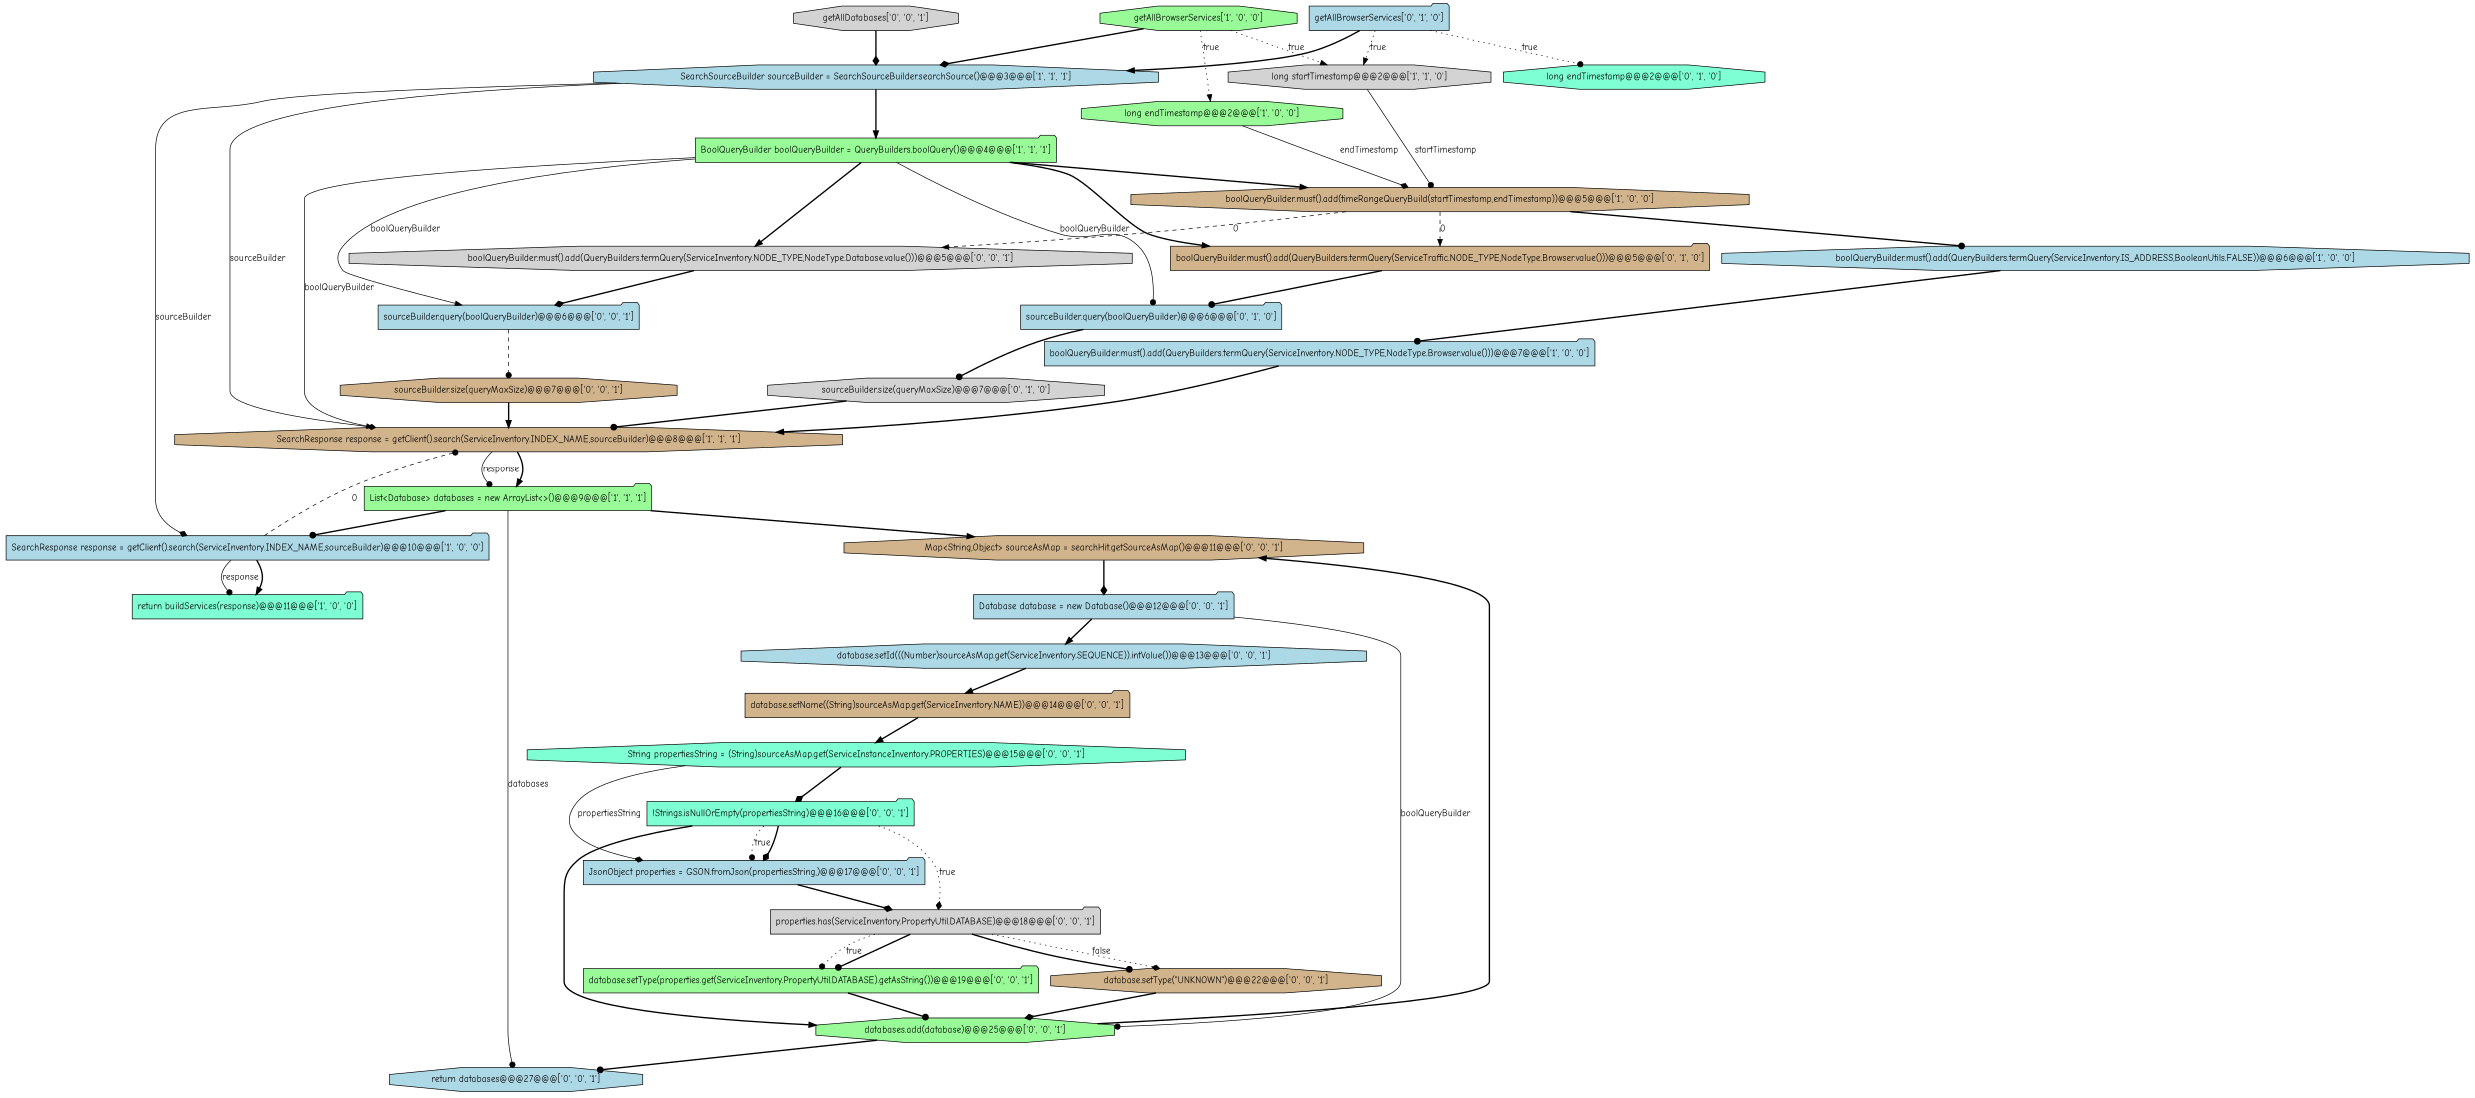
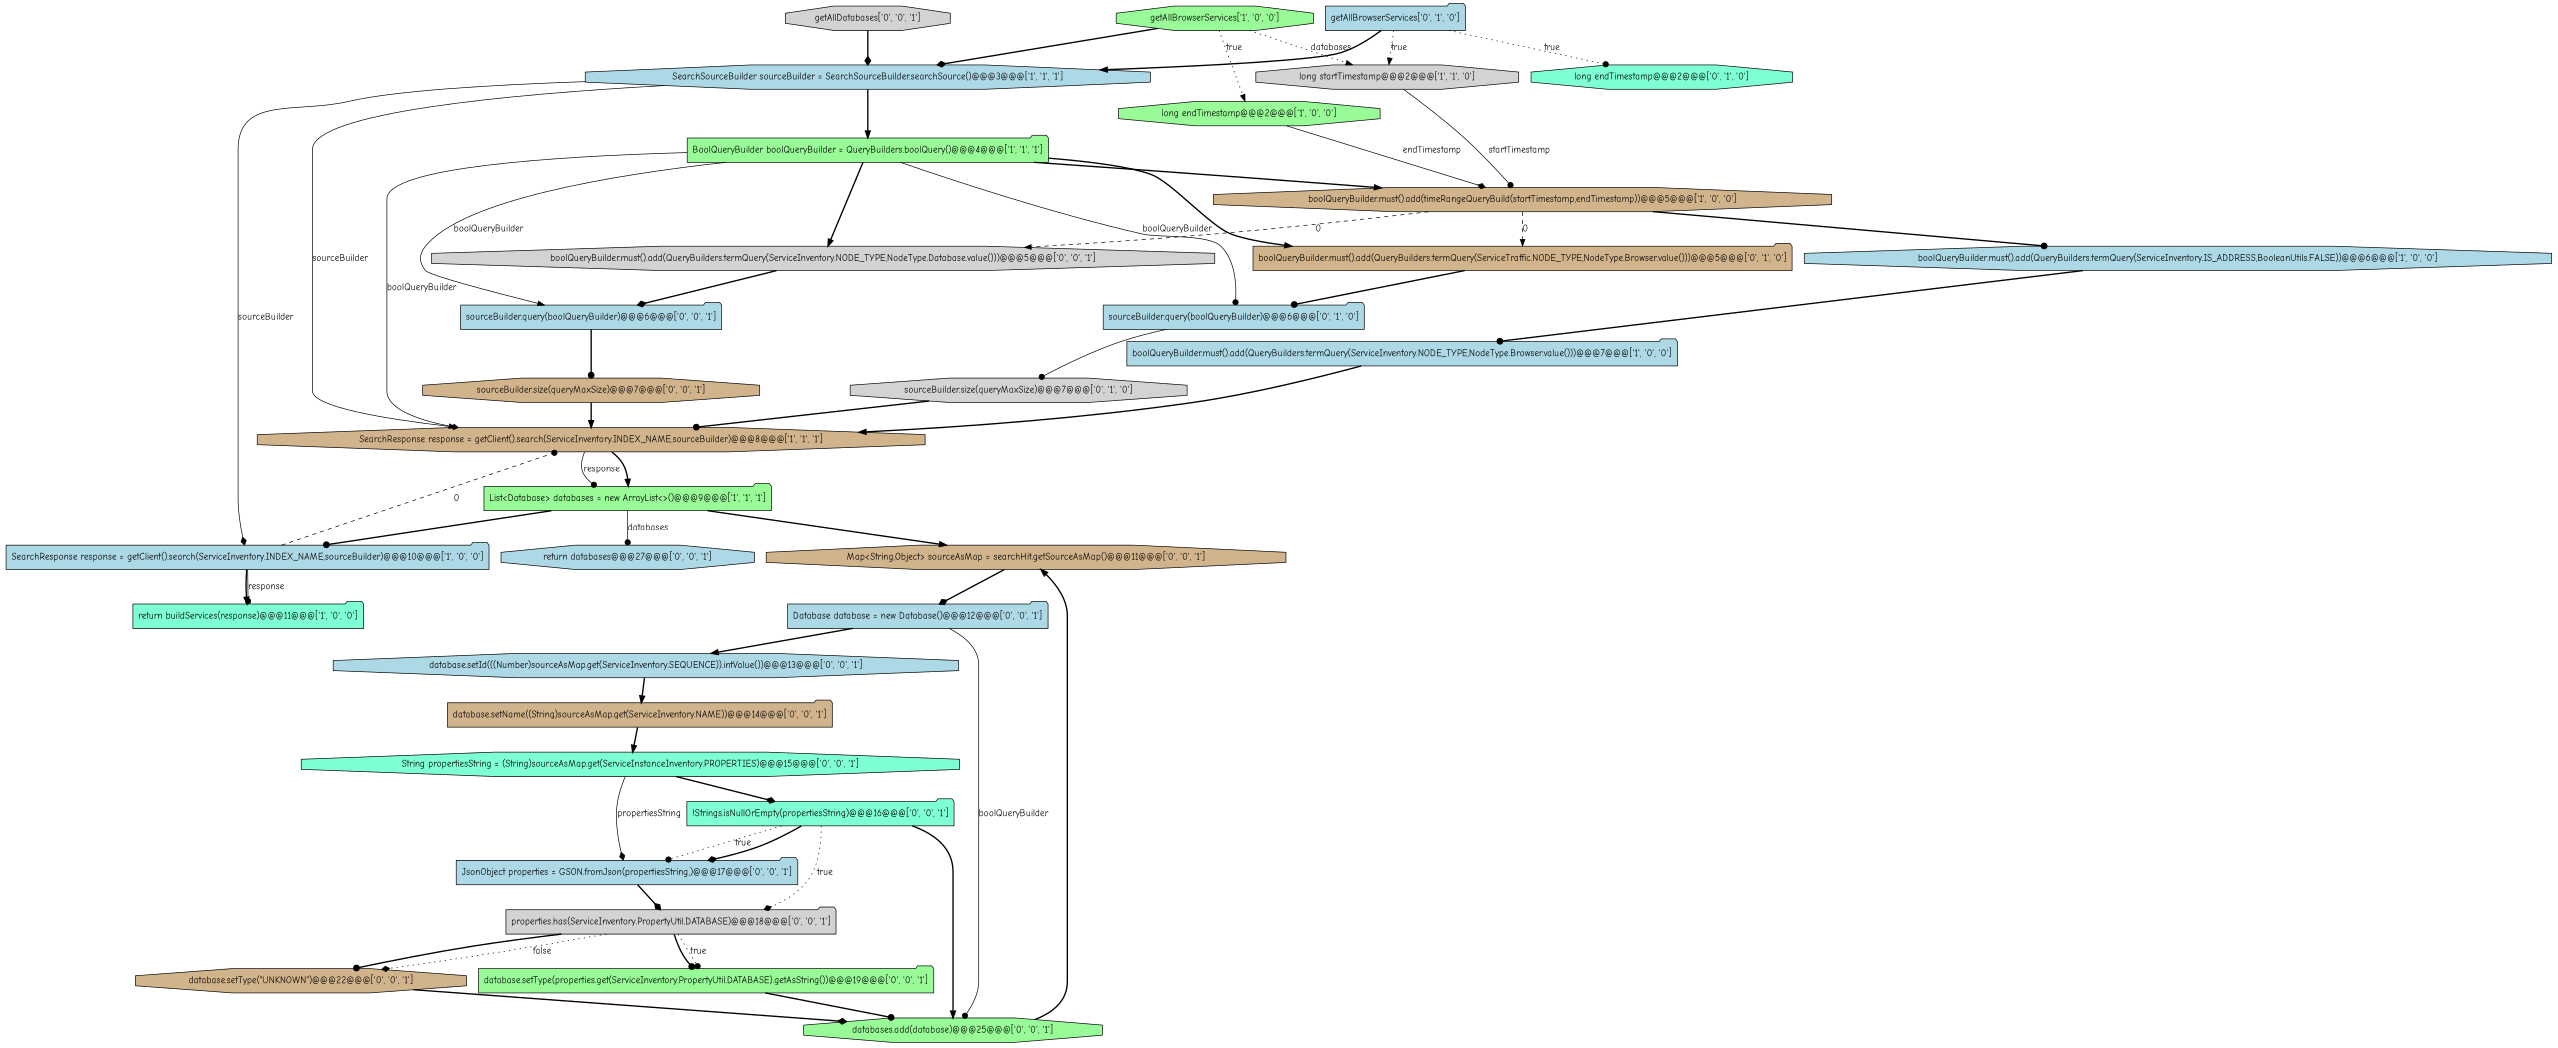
  digraph {
    fontname="Comic Neue"
    node [fillcolor=lightblue fontname="Comic Neue" shape=octagon style=filled]
    edge [arrowhead=normal fontname="Comic Neue" style=bold]
    n1 [label="boolQueryBuilder.must().add(QueryBuilders.termQuery(ServiceInventory.NODE_TYPE,NodeType.Browser.value()))@@@7@@@['1', '0', '0']" shape=folder]
    n2 [fillcolor=tan label="SearchResponse response = getClient().search(ServiceInventory.INDEX_NAME,sourceBuilder)@@@8@@@['1', '1', '1']"]
    n3 [fillcolor=palegreen label="List<Database> databases = new ArrayList<>()@@@9@@@['1', '1', '1']" shape=folder]
    n4 [label="sourceBuilder.query(boolQueryBuilder)@@@6@@@['0', '0', '1']" shape=folder]
    n5 [fillcolor=tan label="sourceBuilder.size(queryMaxSize)@@@7@@@['0', '0', '1']"]
    n6 [fillcolor=tan label="boolQueryBuilder.must().add(timeRangeQueryBuild(startTimestamp,endTimestamp))@@@5@@@['1', '0', '0']"]
    n7 [fillcolor=tan label="boolQueryBuilder.must().add(QueryBuilders.termQuery(ServiceTraffic.NODE_TYPE,NodeType.Browser.value()))@@@5@@@['0', '1', '0']" shape=folder]
    n8 [label="boolQueryBuilder.must().add(QueryBuilders.termQuery(ServiceInventory.IS_ADDRESS,BooleanUtils.FALSE))@@@6@@@['1', '0', '0']"]
    n9 [fillcolor=lightgrey label="boolQueryBuilder.must().add(QueryBuilders.termQuery(ServiceInventory.NODE_TYPE,NodeType.Database.value()))@@@5@@@['0', '0', '1']"]
    n10 [label="sourceBuilder.query(boolQueryBuilder)@@@6@@@['0', '1', '0']" shape=folder]
    n11 [fillcolor=tan label="database.setName((String)sourceAsMap.get(ServiceInventory.NAME))@@@14@@@['0', '0', '1']" shape=folder]
    n12 [fillcolor=aquamarine label="String propertiesString = (String)sourceAsMap.get(ServiceInstanceInventory.PROPERTIES)@@@15@@@['0', '0', '1']"]
    n13 [fillcolor=aquamarine label="!Strings.isNullOrEmpty(propertiesString)@@@16@@@['0', '0', '1']" shape=folder]
    n14 [label="JsonObject properties = GSON.fromJson(propertiesString,)@@@17@@@['0', '0', '1']" shape=folder]
    n15 [label="database.setId(((Number)sourceAsMap.get(ServiceInventory.SEQUENCE)).intValue())@@@13@@@['0', '0', '1']"]
    n16 [fillcolor=palegreen label="databases.add(database)@@@25@@@['0', '0', '1']"]
    n17 [fillcolor=lightgrey label="properties.has(ServiceInventory.PropertyUtil.DATABASE)@@@18@@@['0', '0', '1']" shape=folder]
    n18 [label="return databases@@@27@@@['0', '0', '1']"]
    n19 [fillcolor=tan label="Map<String,Object> sourceAsMap = searchHit.getSourceAsMap()@@@11@@@['0', '0', '1']"]
    n20 [fillcolor=palegreen label="database.setType(properties.get(ServiceInventory.PropertyUtil.DATABASE).getAsString())@@@19@@@['0', '0', '1']" shape=folder]
    n21 [fillcolor=tan label="database.setType(\"UNKNOWN\")@@@22@@@['0', '0', '1']"]
    n22 [fillcolor=palegreen label="long endTimestamp@@@2@@@['1', '0', '0']"]
    n23 [label="Database database = new Database()@@@12@@@['0', '0', '1']" shape=folder]
    n24 [label="SearchResponse response = getClient().search(ServiceInventory.INDEX_NAME,sourceBuilder)@@@10@@@['1', '0', '0']" shape=folder]
    n25 [fillcolor=lightgrey label="sourceBuilder.size(queryMaxSize)@@@7@@@['0', '1', '0']"]
    n26 [fillcolor=palegreen label="BoolQueryBuilder boolQueryBuilder = QueryBuilders.boolQuery()@@@4@@@['1', '1', '1']" shape=folder]
    n27 [fillcolor=aquamarine label="return buildServices(response)@@@11@@@['1', '0', '0']" shape=folder]
    n28 [fillcolor=lightgrey label="long startTimestamp@@@2@@@['1', '1', '0']"]
    n29 [label="getAllBrowserServices['0', '1', '0']" shape=folder]
    n30 [label="SearchSourceBuilder sourceBuilder = SearchSourceBuilder.searchSource()@@@3@@@['1', '1', '1']"]
    n31 [fillcolor=aquamarine label="long endTimestamp@@@2@@@['0', '1', '0']"]
    n32 [fillcolor=lightgrey label="getAllDatabases['0', '0', '1']"]
    n33 [fillcolor=palegreen label="getAllBrowserServices['1', '0', '0']"]
    n1 -> n2
    n2 -> n3
    n2 -> n3 [arrowhead=dot label=response style=solid]
    n3 -> n18 [arrowhead=dot label=databases style=solid]
    n3 -> n19
    n3 -> n24 [arrowhead=dot]
-   n4 -> n5 [arrowhead=dot style=dashed]
+   n4 -> n5 [arrowhead=dot]
    n5 -> n2
    n6 -> n7 [label=0 style=dashed]
    n6 -> n8 [arrowhead=dot]
    n6 -> n9 [label=0 style=dashed]
    n7 -> n10 [arrowhead=dot]
    n8 -> n1 [arrowhead=dot]
    n9 -> n4 [arrowhead=diamond]
-   n10 -> n25 [arrowhead=dot]
+   n10 -> n25 [arrowhead=dot style=solid]
    n11 -> n12
    n12 -> n13 [arrowhead=diamond]
    n12 -> n14 [arrowhead=diamond label=propertiesString style=solid]
    n13 -> n14 [arrowhead=dot label=true style=dotted]
    n13 -> n14 [arrowhead=diamond]
    n13 -> n16
    n13 -> n17 [arrowhead=diamond label=true style=dotted]
    n14 -> n17 [arrowhead=diamond]
    n15 -> n11
-   n16 -> n18 [arrowhead=dot]
    n16 -> n19
    n17 -> n20 [arrowhead=dot]
    n17 -> n20 [arrowhead=dot label=true style=dotted]
    n17 -> n21 [arrowhead=diamond label=false style=dotted]
    n17 -> n21 [arrowhead=dot]
    n19 -> n23 [arrowhead=diamond]
    n20 -> n16 [arrowhead=dot]
    n21 -> n16 [arrowhead=diamond]
    n22 -> n6 [arrowhead=diamond label=endTimestamp style=solid]
    n23 -> n15
    n23 -> n16 [arrowhead=dot label=boolQueryBuilder style=solid]
    n24 -> n2 [arrowhead=dot label=0 style=dashed]
    n24 -> n27
    n24 -> n27 [arrowhead=dot label=response style=solid]
    n25 -> n2 [arrowhead=dot]
    n26 -> n2 [label=boolQueryBuilder style=solid]
    n26 -> n4 [label=boolQueryBuilder style=solid]
    n26 -> n6
    n26 -> n7
    n26 -> n9
    n26 -> n10 [arrowhead=dot label=boolQueryBuilder style=solid]
    n28 -> n6 [arrowhead=dot label=startTimestamp style=solid]
    n29 -> n28 [label=true style=dotted]
    n29 -> n30
    n29 -> n31 [arrowhead=dot label=true style=dotted]
    n30 -> n2 [arrowhead=diamond label=sourceBuilder style=solid]
    n30 -> n24 [arrowhead=diamond label=sourceBuilder style=solid]
    n30 -> n26
    n32 -> n30 [arrowhead=diamond]
    n33 -> n22 [label=true style=dotted]
-   n33 -> n28 [label=true style=dotted]
+   n33 -> n28 [label=databases style=dotted]
    n33 -> n30 [arrowhead=diamond]
  }
